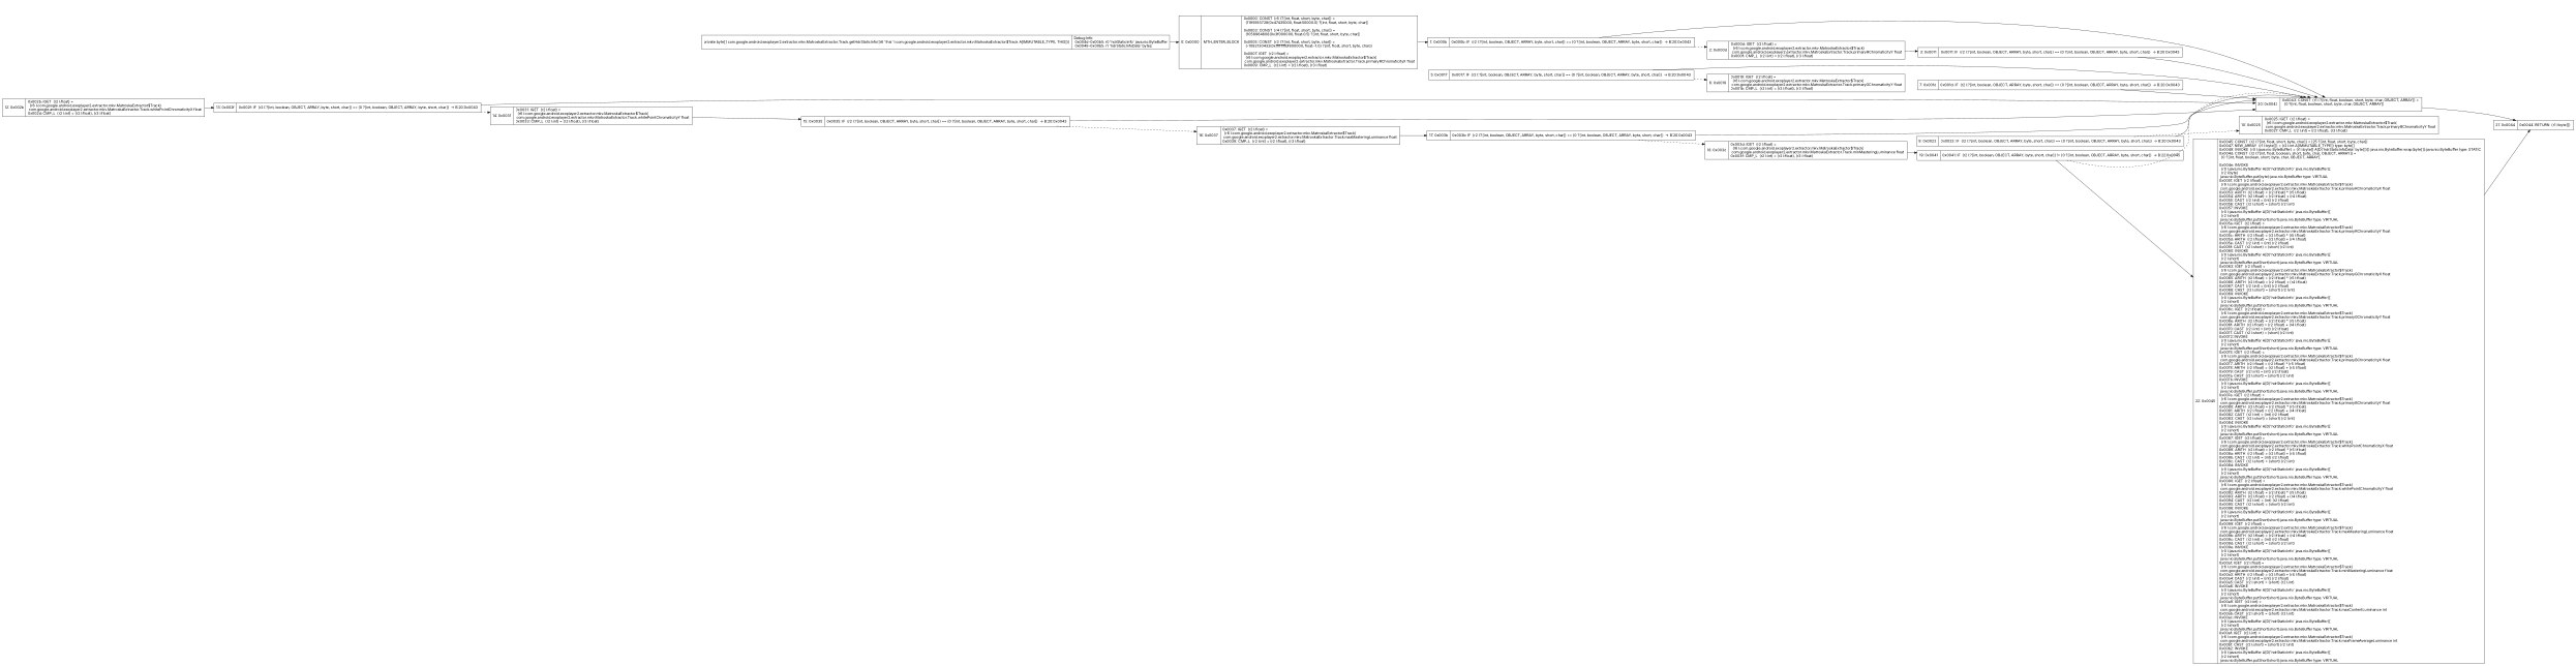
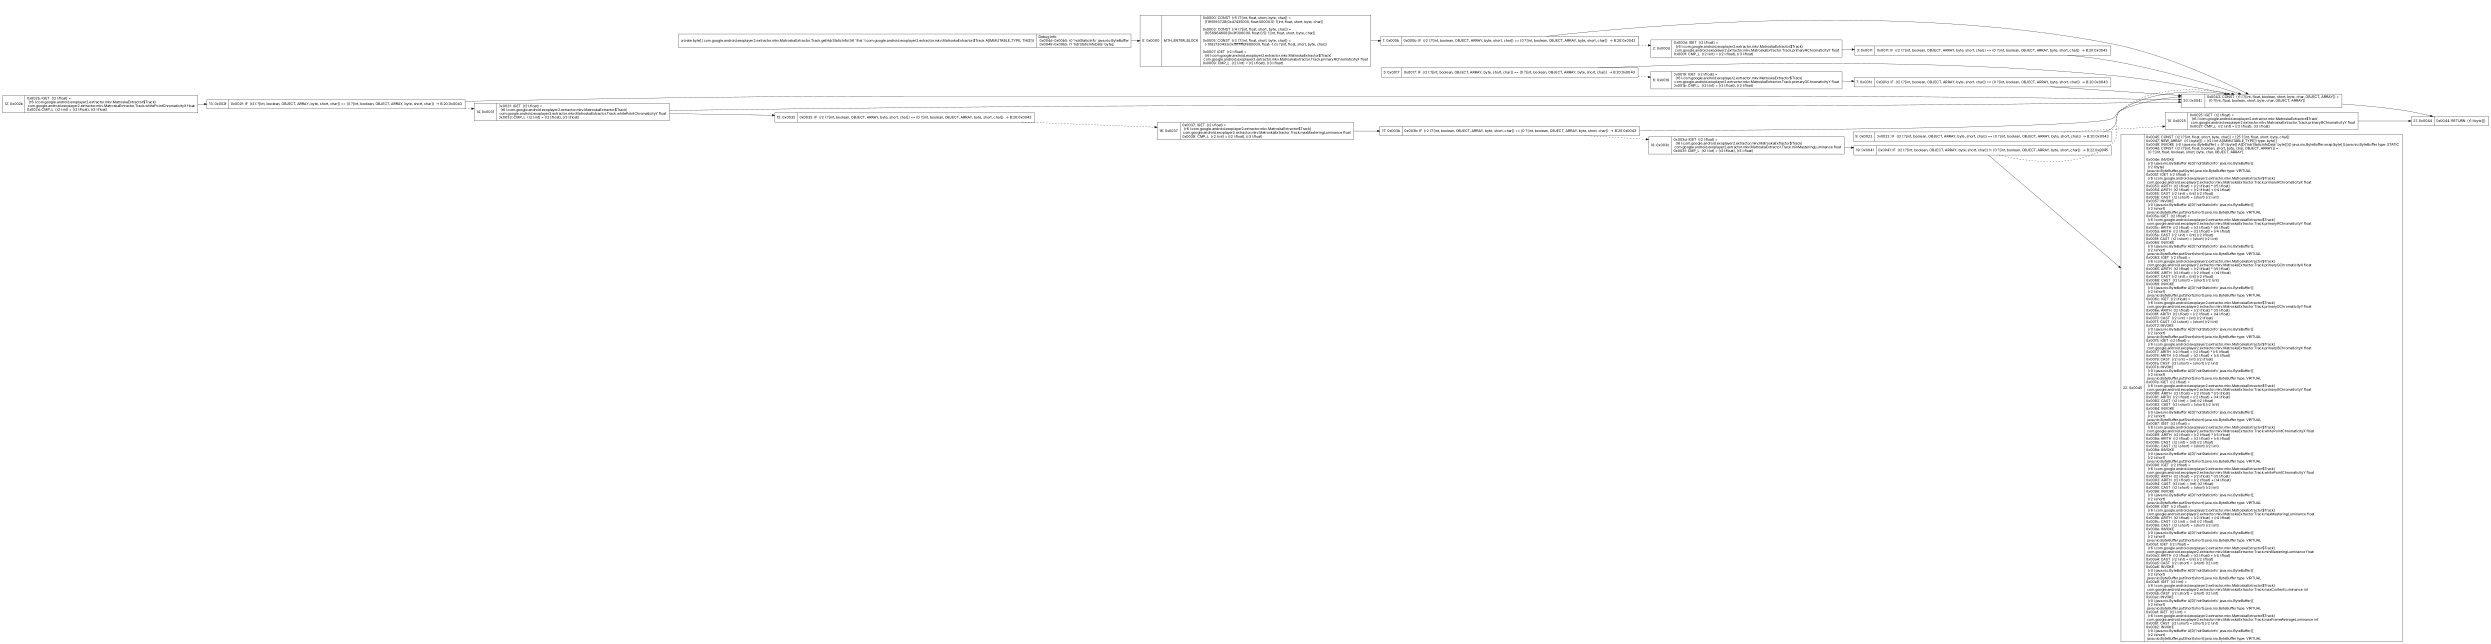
  digraph {
    fontname=Inter
    rankdir=LR
    node [fontname=Inter shape=record]
    edge [fontname=Inter]
    n1 [label="{0\:\ 0x0000|MTH_ENTER_BLOCK\l|0x0000: CONST  (r5 I:?[int, float, short, byte, char]) = \l  (1195593728(0x47435000, float:50000.0) ?[int, float, short, byte, char])\l \l0x0003: CONST  (r4 I:?[int, float, short, byte, char]) = \l  (1056964608(0x3f000000, float:0.5) ?[int, float, short, byte, char])\l \l0x0005: CONST  (r3 I:?[int, float, short, byte, char]) = \l  (\-1082130432(0xffffffffbf800000, float:\-1.0) ?[int, float, short, byte, char])\l \l0x0007: IGET  (r2 I:float) = \l  (r6 I:com.google.android.exoplayer2.extractor.mkv.MatroskaExtractor$Track)\l com.google.android.exoplayer2.extractor.mkv.MatroskaExtractor.Track.primaryRChromaticityX float \l0x0009: CMP_L  (r2 I:int) = (r2 I:float), (r3 I:float) \l}"]
    n2 [label="{1\:\ 0x000b|0x000b: IF  (r2 I:?[int, boolean, OBJECT, ARRAY, byte, short, char]) == (0 ?[int, boolean, OBJECT, ARRAY, byte, short, char])  \-\> B:20:0x0043 \l}"]
    n3 [label="{2\:\ 0x000d|0x000d: IGET  (r2 I:float) = \l  (r6 I:com.google.android.exoplayer2.extractor.mkv.MatroskaExtractor$Track)\l com.google.android.exoplayer2.extractor.mkv.MatroskaExtractor.Track.primaryRChromaticityY float \l0x000f: CMP_L  (r2 I:int) = (r2 I:float), (r3 I:float) \l}"]
    n4 [label="{20\:\ 0x0043|0x0043: CONST  (r1 I:?[int, float, boolean, short, byte, char, OBJECT, ARRAY]) = \l  (0 ?[int, float, boolean, short, byte, char, OBJECT, ARRAY])\l \l}"]
    n5 [label="{3\:\ 0x0011|0x0011: IF  (r2 I:?[int, boolean, OBJECT, ARRAY, byte, short, char]) == (0 ?[int, boolean, OBJECT, ARRAY, byte, short, char])  \-\> B:20:0x0043 \l}"]
    n6 [label="{21\:\ 0x0044|0x0044: RETURN  (r1 I:byte[]) \l}"]
    n7 [label="{5\:\ 0x0017|0x0017: IF  (r2 I:?[int, boolean, OBJECT, ARRAY, byte, short, char]) == (0 ?[int, boolean, OBJECT, ARRAY, byte, short, char])  \-\> B:20:0x0043 \l}"]
    n8 [label="{6\:\ 0x0019|0x0019: IGET  (r2 I:float) = \l  (r6 I:com.google.android.exoplayer2.extractor.mkv.MatroskaExtractor$Track)\l com.google.android.exoplayer2.extractor.mkv.MatroskaExtractor.Track.primaryGChromaticityY float \l0x001b: CMP_L  (r2 I:int) = (r2 I:float), (r3 I:float) \l}"]
    n9 [label="{7\:\ 0x001d|0x001d: IF  (r2 I:?[int, boolean, OBJECT, ARRAY, byte, short, char]) == (0 ?[int, boolean, OBJECT, ARRAY, byte, short, char])  \-\> B:20:0x0043 \l}"]
    n10 [label="{9\:\ 0x0023|0x0023: IF  (r2 I:?[int, boolean, OBJECT, ARRAY, byte, short, char]) == (0 ?[int, boolean, OBJECT, ARRAY, byte, short, char])  \-\> B:20:0x0043 \l}"]
    n11 [label="{10\:\ 0x0025|0x0025: IGET  (r2 I:float) = \l  (r6 I:com.google.android.exoplayer2.extractor.mkv.MatroskaExtractor$Track)\l com.google.android.exoplayer2.extractor.mkv.MatroskaExtractor.Track.primaryBChromaticityY float \l0x0027: CMP_L  (r2 I:int) = (r2 I:float), (r3 I:float) \l}"]
    n12 [label="{12\:\ 0x002b|0x002b: IGET  (r2 I:float) = \l  (r6 I:com.google.android.exoplayer2.extractor.mkv.MatroskaExtractor$Track)\l com.google.android.exoplayer2.extractor.mkv.MatroskaExtractor.Track.whitePointChromaticityX float \l0x002d: CMP_L  (r2 I:int) = (r2 I:float), (r3 I:float) \l}"]
    n13 [label="{13\:\ 0x002f|0x002f: IF  (r2 I:?[int, boolean, OBJECT, ARRAY, byte, short, char]) == (0 ?[int, boolean, OBJECT, ARRAY, byte, short, char])  \-\> B:20:0x0043 \l}"]
    n14 [label="{14\:\ 0x0031|0x0031: IGET  (r2 I:float) = \l  (r6 I:com.google.android.exoplayer2.extractor.mkv.MatroskaExtractor$Track)\l com.google.android.exoplayer2.extractor.mkv.MatroskaExtractor.Track.whitePointChromaticityY float \l0x0033: CMP_L  (r2 I:int) = (r2 I:float), (r3 I:float) \l}"]
    n15 [label="{15\:\ 0x0035|0x0035: IF  (r2 I:?[int, boolean, OBJECT, ARRAY, byte, short, char]) == (0 ?[int, boolean, OBJECT, ARRAY, byte, short, char])  \-\> B:20:0x0043 \l}"]
    n16 [label="{16\:\ 0x0037|0x0037: IGET  (r2 I:float) = \l  (r6 I:com.google.android.exoplayer2.extractor.mkv.MatroskaExtractor$Track)\l com.google.android.exoplayer2.extractor.mkv.MatroskaExtractor.Track.maxMasteringLuminance float \l0x0039: CMP_L  (r2 I:int) = (r2 I:float), (r3 I:float) \l}"]
    n17 [label="{17\:\ 0x003b|0x003b: IF  (r2 I:?[int, boolean, OBJECT, ARRAY, byte, short, char]) == (0 ?[int, boolean, OBJECT, ARRAY, byte, short, char])  \-\> B:20:0x0043 \l}"]
    n18 [label="{18\:\ 0x003d|0x003d: IGET  (r2 I:float) = \l  (r6 I:com.google.android.exoplayer2.extractor.mkv.MatroskaExtractor$Track)\l com.google.android.exoplayer2.extractor.mkv.MatroskaExtractor.Track.minMasteringLuminance float \l0x003f: CMP_L  (r2 I:int) = (r2 I:float), (r3 I:float) \l}"]
    n19 [label="{19\:\ 0x0041|0x0041: IF  (r2 I:?[int, boolean, OBJECT, ARRAY, byte, short, char]) != (0 ?[int, boolean, OBJECT, ARRAY, byte, short, char])  \-\> B:22:0x0045 \l}"]
    n20 [label="{22\:\ 0x0045|0x0045: CONST  (r2 I:?[int, float, short, byte, char]) = (25 ?[int, float, short, byte, char]) \l0x0047: NEW_ARRAY  (r1 I:byte[]) = (r2 I:int A[IMMUTABLE_TYPE]) type: byte[] \l0x0049: INVOKE  (r0 I:java.nio.ByteBuffer) = (r1 I:byte[] A[D('hdrStaticInfoData' byte[])]) java.nio.ByteBuffer.wrap(byte[]):java.nio.ByteBuffer type: STATIC \l0x004d: CONST  (r2 I:?[int, float, boolean, short, byte, char, OBJECT, ARRAY]) = \l  (0 ?[int, float, boolean, short, byte, char, OBJECT, ARRAY])\l \l0x004e: INVOKE  \l  (r0 I:java.nio.ByteBuffer A[D('hdrStaticInfo' java.nio.ByteBuffer)])\l  (r2 I:byte)\l java.nio.ByteBuffer.put(byte):java.nio.ByteBuffer type: VIRTUAL \l0x0051: IGET  (r2 I:float) = \l  (r6 I:com.google.android.exoplayer2.extractor.mkv.MatroskaExtractor$Track)\l com.google.android.exoplayer2.extractor.mkv.MatroskaExtractor.Track.primaryRChromaticityX float \l0x0053: ARITH  (r2 I:float) = (r2 I:float) * (r5 I:float) \l0x0054: ARITH  (r2 I:float) = (r2 I:float) + (r4 I:float) \l0x0055: CAST  (r2 I:int) = (int) (r2 I:float) \l0x0056: CAST  (r2 I:short) = (short) (r2 I:int) \l0x0057: INVOKE  \l  (r0 I:java.nio.ByteBuffer A[D('hdrStaticInfo' java.nio.ByteBuffer)])\l  (r2 I:short)\l java.nio.ByteBuffer.putShort(short):java.nio.ByteBuffer type: VIRTUAL \l0x005a: IGET  (r2 I:float) = \l  (r6 I:com.google.android.exoplayer2.extractor.mkv.MatroskaExtractor$Track)\l com.google.android.exoplayer2.extractor.mkv.MatroskaExtractor.Track.primaryRChromaticityY float \l0x005c: ARITH  (r2 I:float) = (r2 I:float) * (r5 I:float) \l0x005d: ARITH  (r2 I:float) = (r2 I:float) + (r4 I:float) \l0x005e: CAST  (r2 I:int) = (int) (r2 I:float) \l0x005f: CAST  (r2 I:short) = (short) (r2 I:int) \l0x0060: INVOKE  \l  (r0 I:java.nio.ByteBuffer A[D('hdrStaticInfo' java.nio.ByteBuffer)])\l  (r2 I:short)\l java.nio.ByteBuffer.putShort(short):java.nio.ByteBuffer type: VIRTUAL \l0x0063: IGET  (r2 I:float) = \l  (r6 I:com.google.android.exoplayer2.extractor.mkv.MatroskaExtractor$Track)\l com.google.android.exoplayer2.extractor.mkv.MatroskaExtractor.Track.primaryGChromaticityX float \l0x0065: ARITH  (r2 I:float) = (r2 I:float) * (r5 I:float) \l0x0066: ARITH  (r2 I:float) = (r2 I:float) + (r4 I:float) \l0x0067: CAST  (r2 I:int) = (int) (r2 I:float) \l0x0068: CAST  (r2 I:short) = (short) (r2 I:int) \l0x0069: INVOKE  \l  (r0 I:java.nio.ByteBuffer A[D('hdrStaticInfo' java.nio.ByteBuffer)])\l  (r2 I:short)\l java.nio.ByteBuffer.putShort(short):java.nio.ByteBuffer type: VIRTUAL \l0x006c: IGET  (r2 I:float) = \l  (r6 I:com.google.android.exoplayer2.extractor.mkv.MatroskaExtractor$Track)\l com.google.android.exoplayer2.extractor.mkv.MatroskaExtractor.Track.primaryGChromaticityY float \l0x006e: ARITH  (r2 I:float) = (r2 I:float) * (r5 I:float) \l0x006f: ARITH  (r2 I:float) = (r2 I:float) + (r4 I:float) \l0x0070: CAST  (r2 I:int) = (int) (r2 I:float) \l0x0071: CAST  (r2 I:short) = (short) (r2 I:int) \l0x0072: INVOKE  \l  (r0 I:java.nio.ByteBuffer A[D('hdrStaticInfo' java.nio.ByteBuffer)])\l  (r2 I:short)\l java.nio.ByteBuffer.putShort(short):java.nio.ByteBuffer type: VIRTUAL \l0x0075: IGET  (r2 I:float) = \l  (r6 I:com.google.android.exoplayer2.extractor.mkv.MatroskaExtractor$Track)\l com.google.android.exoplayer2.extractor.mkv.MatroskaExtractor.Track.primaryBChromaticityX float \l0x0077: ARITH  (r2 I:float) = (r2 I:float) * (r5 I:float) \l0x0078: ARITH  (r2 I:float) = (r2 I:float) + (r4 I:float) \l0x0079: CAST  (r2 I:int) = (int) (r2 I:float) \l0x007a: CAST  (r2 I:short) = (short) (r2 I:int) \l0x007b: INVOKE  \l  (r0 I:java.nio.ByteBuffer A[D('hdrStaticInfo' java.nio.ByteBuffer)])\l  (r2 I:short)\l java.nio.ByteBuffer.putShort(short):java.nio.ByteBuffer type: VIRTUAL \l0x007e: IGET  (r2 I:float) = \l  (r6 I:com.google.android.exoplayer2.extractor.mkv.MatroskaExtractor$Track)\l com.google.android.exoplayer2.extractor.mkv.MatroskaExtractor.Track.primaryBChromaticityY float \l0x0080: ARITH  (r2 I:float) = (r2 I:float) * (r5 I:float) \l0x0081: ARITH  (r2 I:float) = (r2 I:float) + (r4 I:float) \l0x0082: CAST  (r2 I:int) = (int) (r2 I:float) \l0x0083: CAST  (r2 I:short) = (short) (r2 I:int) \l0x0084: INVOKE  \l  (r0 I:java.nio.ByteBuffer A[D('hdrStaticInfo' java.nio.ByteBuffer)])\l  (r2 I:short)\l java.nio.ByteBuffer.putShort(short):java.nio.ByteBuffer type: VIRTUAL \l0x0087: IGET  (r2 I:float) = \l  (r6 I:com.google.android.exoplayer2.extractor.mkv.MatroskaExtractor$Track)\l com.google.android.exoplayer2.extractor.mkv.MatroskaExtractor.Track.whitePointChromaticityX float \l0x0089: ARITH  (r2 I:float) = (r2 I:float) * (r5 I:float) \l0x008a: ARITH  (r2 I:float) = (r2 I:float) + (r4 I:float) \l0x008b: CAST  (r2 I:int) = (int) (r2 I:float) \l0x008c: CAST  (r2 I:short) = (short) (r2 I:int) \l0x008d: INVOKE  \l  (r0 I:java.nio.ByteBuffer A[D('hdrStaticInfo' java.nio.ByteBuffer)])\l  (r2 I:short)\l java.nio.ByteBuffer.putShort(short):java.nio.ByteBuffer type: VIRTUAL \l0x0090: IGET  (r2 I:float) = \l  (r6 I:com.google.android.exoplayer2.extractor.mkv.MatroskaExtractor$Track)\l com.google.android.exoplayer2.extractor.mkv.MatroskaExtractor.Track.whitePointChromaticityY float \l0x0092: ARITH  (r2 I:float) = (r2 I:float) * (r5 I:float) \l0x0093: ARITH  (r2 I:float) = (r2 I:float) + (r4 I:float) \l0x0094: CAST  (r2 I:int) = (int) (r2 I:float) \l0x0095: CAST  (r2 I:short) = (short) (r2 I:int) \l0x0096: INVOKE  \l  (r0 I:java.nio.ByteBuffer A[D('hdrStaticInfo' java.nio.ByteBuffer)])\l  (r2 I:short)\l java.nio.ByteBuffer.putShort(short):java.nio.ByteBuffer type: VIRTUAL \l0x0099: IGET  (r2 I:float) = \l  (r6 I:com.google.android.exoplayer2.extractor.mkv.MatroskaExtractor$Track)\l com.google.android.exoplayer2.extractor.mkv.MatroskaExtractor.Track.maxMasteringLuminance float \l0x009b: ARITH  (r2 I:float) = (r2 I:float) + (r4 I:float) \l0x009c: CAST  (r2 I:int) = (int) (r2 I:float) \l0x009d: CAST  (r2 I:short) = (short) (r2 I:int) \l0x009e: INVOKE  \l  (r0 I:java.nio.ByteBuffer A[D('hdrStaticInfo' java.nio.ByteBuffer)])\l  (r2 I:short)\l java.nio.ByteBuffer.putShort(short):java.nio.ByteBuffer type: VIRTUAL \l0x00a1: IGET  (r2 I:float) = \l  (r6 I:com.google.android.exoplayer2.extractor.mkv.MatroskaExtractor$Track)\l com.google.android.exoplayer2.extractor.mkv.MatroskaExtractor.Track.minMasteringLuminance float \l0x00a3: ARITH  (r2 I:float) = (r2 I:float) + (r4 I:float) \l0x00a4: CAST  (r2 I:int) = (int) (r2 I:float) \l0x00a5: CAST  (r2 I:short) = (short) (r2 I:int) \l0x00a6: INVOKE  \l  (r0 I:java.nio.ByteBuffer A[D('hdrStaticInfo' java.nio.ByteBuffer)])\l  (r2 I:short)\l java.nio.ByteBuffer.putShort(short):java.nio.ByteBuffer type: VIRTUAL \l0x00a9: IGET  (r2 I:int) = \l  (r6 I:com.google.android.exoplayer2.extractor.mkv.MatroskaExtractor$Track)\l com.google.android.exoplayer2.extractor.mkv.MatroskaExtractor.Track.maxContentLuminance int \l0x00ab: CAST  (r2 I:short) = (short) (r2 I:int) \l0x00ac: INVOKE  \l  (r0 I:java.nio.ByteBuffer A[D('hdrStaticInfo' java.nio.ByteBuffer)])\l  (r2 I:short)\l java.nio.ByteBuffer.putShort(short):java.nio.ByteBuffer type: VIRTUAL \l0x00af: IGET  (r2 I:int) = \l  (r6 I:com.google.android.exoplayer2.extractor.mkv.MatroskaExtractor$Track)\l com.google.android.exoplayer2.extractor.mkv.MatroskaExtractor.Track.maxFrameAverageLuminance int \l0x00b1: CAST  (r2 I:short) = (short) (r2 I:int) \l0x00b2: INVOKE  \l  (r0 I:java.nio.ByteBuffer A[D('hdrStaticInfo' java.nio.ByteBuffer)])\l  (r2 I:short)\l java.nio.ByteBuffer.putShort(short):java.nio.ByteBuffer type: VIRTUAL \l}"]
    n21 [label="{private byte[] com.google.android.exoplayer2.extractor.mkv.MatroskaExtractor.Track.getHdrStaticInfo((r6 'this' I:com.google.android.exoplayer2.extractor.mkv.MatroskaExtractor$Track A[IMMUTABLE_TYPE, THIS]))  | Debug Info:\l  0x004d\-0x00b5: r0 'hdrStaticInfo' java.nio.ByteBuffer\l  0x0049\-0x00b5: r1 'hdrStaticInfoData' byte[]\l}"]
    n1 -> n2
    n2 -> n3 [style=dashed]
    n2 -> n4
    n3 -> n5
    n4 -> n6
    n5 -> n4
    n7 -> n4
    n7 -> n8 [style=dashed]
+   n8 -> n9
    n9 -> n4
    n10 -> n4
    n10 -> n11 [style=dashed]
    n12 -> n13
    n13 -> n4
    n13 -> n14 [style=dashed]
    n14 -> n15
-   n15 -> n4
+   n14 -> n4
    n15 -> n16 [style=dashed]
    n16 -> n17
    n17 -> n4
    n17 -> n18 [style=dashed]
    n18 -> n19
    n19 -> n4 [style=dashed]
    n19 -> n20
-   n20 -> n6
+   n11 -> n6
    n21 -> n1
  }
